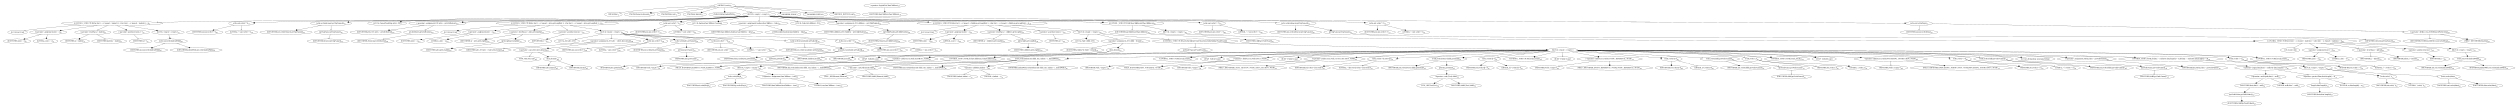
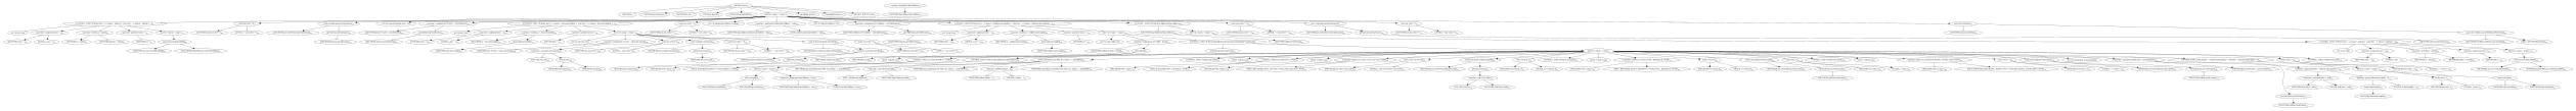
  digraph {
    fontname="Playfair Display"
    node [fontname="Playfair Display"]
    edge [arrowhead=odot fontname="Playfair Display"]
    n1 [label=<(METHOD,write)<SUB>92</SUB>>]
    n2 [label=<(PARAM,this)<SUB>92</SUB>>]
    n3 [label=<(PARAM,Element element)<SUB>92</SUB>>]
    n4 [label=<(PARAM,Writer out)<SUB>92</SUB>>]
    n5 [label=<(PARAM,int indent)<SUB>92</SUB>>]
    n6 [label=<(PARAM,String indentWith)<SUB>93</SUB>>]
    n7 [label=<(BLOCK,&lt;empty&gt;,&lt;empty&gt;)<SUB>94</SUB>>]
    n8 [label=<(MODIFIER,PUBLIC)>]
    n9 [label=<(MODIFIER,VIRTUAL)>]
    n10 [label=<(METHOD_RETURN,void)<SUB>92</SUB>>]
    n11 [label=<(CONTROL_STRUCTURE,for (int i = 0; Some(i &lt; indent); i++),for (int i = 0; Some(i &lt; indent); i++))<SUB>97</SUB>>]
    n12 [label=<(write,out.write(&quot;&lt;&quot;))<SUB>102</SUB>>]
    n13 [label=<(write,write(element.getTagName()))<SUB>103</SUB>>]
    n14 [label=<(LOCAL,NamedNodeMap attrs: ANY)>]
    n15 [label=<(&lt;operator&gt;.assignment,ANY attrs = getAttributes())<SUB>106</SUB>>]
    n16 [label=<(CONTROL_STRUCTURE,for (int i = 0; Some(i &lt; attrs.getLength()); i++),for (int i = 0; Some(i &lt; attrs.getLength()); i++))<SUB>107</SUB>>]
    n17 [label=<(write,out.write(&quot;&gt;&quot;))<SUB>115</SUB>>]
    n18 [label=<(LOCAL,boolean hasChildren: boolean)>]
    n19 [label=<(&lt;operator&gt;.assignment,boolean hasChildren = false)<SUB>118</SUB>>]
    n20 [label=<(LOCAL,NodeList children: ANY)>]
    n21 [label=<(&lt;operator&gt;.assignment,ANY children = getChildNodes())<SUB>119</SUB>>]
    n22 [label=<(CONTROL_STRUCTURE,for (int i = 0; Some(i &lt; children.getLength()); i++),for (int i = 0; Some(i &lt; children.getLength()); i++))<SUB>120</SUB>>]
    n23 [label=<(CONTROL_STRUCTURE,if (hasChildren),if (hasChildren))<SUB>162</SUB>>]
    n24 [label=<(write,out.write(&quot;&lt;/&quot;))<SUB>169</SUB>>]
    n25 [label=<(write,write(element.getTagName()))<SUB>170</SUB>>]
    n26 [label=<(write,out.write(&quot;&gt;&quot;))<SUB>171</SUB>>]
    n27 [label=<(write,out.write(lSep))<SUB>172</SUB>>]
    n28 [label=<(LOCAL,int i: int)>]
    n29 [label=<(&lt;operator&gt;.assignment,int i = 0)<SUB>97</SUB>>]
    n30 [label=<(&lt;operator&gt;.lessThan,i &lt; indent)<SUB>97</SUB>>]
    n31 [label=<(&lt;operator&gt;.postIncrement,i++)<SUB>97</SUB>>]
    n32 [label=<(BLOCK,&lt;empty&gt;,&lt;empty&gt;)<SUB>97</SUB>>]
    n33 [label=<(IDENTIFIER,out,out.write(&quot;&lt;&quot;))<SUB>102</SUB>>]
    n34 [label=<(LITERAL,&quot;&lt;&quot;,out.write(&quot;&lt;&quot;))<SUB>102</SUB>>]
    n35 [label=<(IDENTIFIER,out,write(element.getTagName()))<SUB>103</SUB>>]
    n36 [label=<(getTagName,getTagName())<SUB>103</SUB>>]
    n37 [label=<(IDENTIFIER,attrs,ANY attrs = getAttributes())<SUB>106</SUB>>]
    n38 [label=<(getAttributes,getAttributes())<SUB>106</SUB>>]
    n39 [label=<(LOCAL,int i: int)>]
    n40 [label=<(&lt;operator&gt;.assignment,int i = 0)<SUB>107</SUB>>]
    n41 [label=<(&lt;operator&gt;.lessThan,i &lt; attrs.getLength())<SUB>107</SUB>>]
    n42 [label=<(&lt;operator&gt;.postIncrement,i++)<SUB>107</SUB>>]
    n43 [label=<(BLOCK,&lt;empty&gt;,&lt;empty&gt;)<SUB>107</SUB>>]
    n44 [label=<(IDENTIFIER,out,out.write(&quot;&gt;&quot;))<SUB>115</SUB>>]
    n45 [label=<(LITERAL,&quot;&gt;&quot;,out.write(&quot;&gt;&quot;))<SUB>115</SUB>>]
    n46 [label=<(IDENTIFIER,hasChildren,boolean hasChildren = false)<SUB>118</SUB>>]
    n47 [label=<(LITERAL,false,boolean hasChildren = false)<SUB>118</SUB>>]
    n48 [label=<(IDENTIFIER,children,ANY children = getChildNodes())<SUB>119</SUB>>]
    n49 [label=<(getChildNodes,getChildNodes())<SUB>119</SUB>>]
    n50 [label=<(LOCAL,int i: int)>]
    n51 [label=<(&lt;operator&gt;.assignment,int i = 0)<SUB>120</SUB>>]
    n52 [label=<(&lt;operator&gt;.lessThan,i &lt; children.getLength())<SUB>120</SUB>>]
    n53 [label=<(&lt;operator&gt;.postIncrement,i++)<SUB>120</SUB>>]
    n54 [label=<(BLOCK,&lt;empty&gt;,&lt;empty&gt;)<SUB>120</SUB>>]
    n55 [label=<(IDENTIFIER,hasChildren,if (hasChildren))<SUB>162</SUB>>]
    n56 [label=<(BLOCK,&lt;empty&gt;,&lt;empty&gt;)<SUB>162</SUB>>]
    n57 [label=<(IDENTIFIER,out,out.write(&quot;&lt;/&quot;))<SUB>169</SUB>>]
    n58 [label=<(LITERAL,&quot;&lt;/&quot;,out.write(&quot;&lt;/&quot;))<SUB>169</SUB>>]
    n59 [label=<(IDENTIFIER,out,write(element.getTagName()))<SUB>170</SUB>>]
    n60 [label=<(getTagName,getTagName())<SUB>170</SUB>>]
    n61 [label=<(IDENTIFIER,out,out.write(&quot;&gt;&quot;))<SUB>171</SUB>>]
    n62 [label=<(LITERAL,&quot;&gt;&quot;,out.write(&quot;&gt;&quot;))<SUB>171</SUB>>]
    n63 [label=<(IDENTIFIER,out,out.write(lSep))<SUB>172</SUB>>]
    n64 [label=<(&lt;operator&gt;.fieldAccess,DOMElementWriter.lSep)<SUB>172</SUB>>]
    n65 [label=<(IDENTIFIER,i,int i = 0)<SUB>97</SUB>>]
    n66 [label=<(LITERAL,0,int i = 0)<SUB>97</SUB>>]
    n67 [label=<(IDENTIFIER,i,i &lt; indent)<SUB>97</SUB>>]
    n68 [label=<(IDENTIFIER,indent,i &lt; indent)<SUB>97</SUB>>]
    n69 [label=<(IDENTIFIER,i,i++)<SUB>97</SUB>>]
    n70 [label=<(write,out.write(indentWith))<SUB>98</SUB>>]
    n71 [label=<(IDENTIFIER,out,out.write(indentWith))<SUB>98</SUB>>]
    n72 [label=<(IDENTIFIER,indentWith,out.write(indentWith))<SUB>98</SUB>>]
    n73 [label=<(IDENTIFIER,element,getTagName())<SUB>103</SUB>>]
    n74 [label=<(IDENTIFIER,element,getAttributes())<SUB>106</SUB>>]
    n75 [label=<(IDENTIFIER,i,int i = 0)<SUB>107</SUB>>]
    n76 [label=<(LITERAL,0,int i = 0)<SUB>107</SUB>>]
    n77 [label=<(IDENTIFIER,i,i &lt; attrs.getLength())<SUB>107</SUB>>]
    n78 [label=<(getLength,getLength())<SUB>107</SUB>>]
    n79 [label=<(IDENTIFIER,i,i++)<SUB>107</SUB>>]
    n80 [label=<(LOCAL,Attr attr: ANY)>]
    n81 [label=<(&lt;operator&gt;.assignment,ANY attr = (Attr) attrs.item(i))<SUB>108</SUB>>]
    n82 [label=<(write,out.write(&quot; &quot;))<SUB>109</SUB>>]
    n83 [label=<(write,write(attr.getName()))<SUB>110</SUB>>]
    n84 [label=<(write,out.write(&quot;=\&quot;&quot;))<SUB>111</SUB>>]
    n85 [label=<(write,write(encode(attr.getValue())))<SUB>112</SUB>>]
    n86 [label=<(write,out.write(&quot;\&quot;&quot;))<SUB>113</SUB>>]
    n87 [label=<(IDENTIFIER,attrs,getLength())<SUB>107</SUB>>]
    n88 [label=<(IDENTIFIER,attr,ANY attr = (Attr) attrs.item(i))<SUB>108</SUB>>]
    n89 [label=<(&lt;operator&gt;.cast,(Attr) attrs.item(i))<SUB>108</SUB>>]
    n90 [label=<(IDENTIFIER,out,out.write(&quot; &quot;))<SUB>109</SUB>>]
    n91 [label=<(LITERAL,&quot; &quot;,out.write(&quot; &quot;))<SUB>109</SUB>>]
    n92 [label=<(IDENTIFIER,out,write(attr.getName()))<SUB>110</SUB>>]
    n93 [label=<(getName,getName())<SUB>110</SUB>>]
    n94 [label=<(IDENTIFIER,out,out.write(&quot;=\&quot;&quot;))<SUB>111</SUB>>]
    n95 [label=<(LITERAL,&quot;=\&quot;&quot;,out.write(&quot;=\&quot;&quot;))<SUB>111</SUB>>]
    n96 [label=<(IDENTIFIER,out,write(encode(attr.getValue())))<SUB>112</SUB>>]
    n97 [label=<(encode,encode(attr.getValue()))<SUB>112</SUB>>]
    n98 [label=<(IDENTIFIER,out,out.write(&quot;\&quot;&quot;))<SUB>113</SUB>>]
    n99 [label=<(LITERAL,&quot;\&quot;&quot;,out.write(&quot;\&quot;&quot;))<SUB>113</SUB>>]
    n100 [label=<(TYPE_REF,Attr,Attr)<SUB>108</SUB>>]
    n101 [label=<(item,item(i))<SUB>108</SUB>>]
    n102 [label=<(IDENTIFIER,attrs,item(i))<SUB>108</SUB>>]
    n103 [label=<(IDENTIFIER,i,item(i))<SUB>108</SUB>>]
    n104 [label=<(IDENTIFIER,attr,getName())<SUB>110</SUB>>]
    n105 [label=<(IDENTIFIER,this,encode(attr.getValue()))<SUB>112</SUB>>]
    n106 [label=<(getValue,getValue())<SUB>112</SUB>>]
    n107 [label=<(IDENTIFIER,attr,getValue())<SUB>112</SUB>>]
    n108 [label=<(IDENTIFIER,element,getChildNodes())<SUB>119</SUB>>]
    n109 [label=<(IDENTIFIER,i,int i = 0)<SUB>120</SUB>>]
    n110 [label=<(LITERAL,0,int i = 0)<SUB>120</SUB>>]
    n111 [label=<(IDENTIFIER,i,i &lt; children.getLength())<SUB>120</SUB>>]
    n112 [label=<(getLength,getLength())<SUB>120</SUB>>]
    n113 [label=<(IDENTIFIER,i,i++)<SUB>120</SUB>>]
    n114 [label=<(LOCAL,Node child: ANY)>]
    n115 [label=<(&lt;operator&gt;.assignment,ANY child = item(i))<SUB>121</SUB>>]
    n116 [label=<(CONTROL_STRUCTURE,switch(child.getNodeType()),switch(child.getNodeType()))>]
    n117 [label=<(IDENTIFIER,children,getLength())<SUB>120</SUB>>]
    n118 [label=<(IDENTIFIER,child,ANY child = item(i))<SUB>121</SUB>>]
    n119 [label=<(item,item(i))<SUB>121</SUB>>]
    n120 [label=<(getNodeType,getNodeType())<SUB>123</SUB>>]
    n121 [label=<(BLOCK,&lt;empty&gt;,&lt;empty&gt;)>]
    n122 [label=<(IDENTIFIER,children,item(i))<SUB>121</SUB>>]
    n123 [label=<(IDENTIFIER,i,item(i))<SUB>121</SUB>>]
    n124 [label=<(JUMP_TARGET,case)>]
    n125 [label=<(&lt;operator&gt;.fieldAccess,Node.ELEMENT_NODE)<SUB>125</SUB>>]
    n126 [label=<(CONTROL_STRUCTURE,if (!hasChildren),if (!hasChildren))<SUB>126</SUB>>]
    n127 [label=<(write,write((Element) child, out, indent + 1, indentWith))<SUB>130</SUB>>]
    n128 [label=<(CONTROL_STRUCTURE,break;,break;)<SUB>131</SUB>>]
    n129 [label=<(JUMP_TARGET,case)>]
    n130 [label=<(&lt;operator&gt;.fieldAccess,Node.TEXT_NODE)<SUB>133</SUB>>]
    n131 [label=<(JUMP_TARGET,case)>]
    n132 [label=<(&lt;operator&gt;.fieldAccess,Node.CDATA_SECTION_NODE)<SUB>134</SUB>>]
    n133 [label=<(write,write(&quot;&lt;![CDATA[&quot;))<SUB>135</SUB>>]
    n134 [label=<(write,write(((Text) child).getData()))<SUB>136</SUB>>]
    n135 [label=<(write,write(&quot;]]&gt;&quot;))<SUB>137</SUB>>]
    n136 [label=<(CONTROL_STRUCTURE,break;,break;)<SUB>138</SUB>>]
    n137 [label=<(JUMP_TARGET,case)>]
    n138 [label=<(&lt;operator&gt;.fieldAccess,Node.ENTITY_REFERENCE_NODE)<SUB>140</SUB>>]
    n139 [label=<(write,write('&amp;'))<SUB>141</SUB>>]
    n140 [label=<(write,write(child.getNodeName()))<SUB>142</SUB>>]
    n141 [label=<(write,write(';'))<SUB>143</SUB>>]
    n142 [label=<(CONTROL_STRUCTURE,break;,break;)<SUB>144</SUB>>]
    n143 [label=<(JUMP_TARGET,case)>]
    n144 [label=<(&lt;operator&gt;.fieldAccess,Node.PROCESSING_INSTRUCTION_NODE)<SUB>146</SUB>>]
    n145 [label=<(write,write(&quot;&lt;?&quot;))<SUB>147</SUB>>]
    n146 [label=<(write,write(child.getNodeName()))<SUB>148</SUB>>]
    n147 [label=<(LOCAL,String data: java.lang.String)>]
    n148 [label=<(&lt;operator&gt;.assignment,String data = getNodeValue())<SUB>149</SUB>>]
    n149 [label=<(CONTROL_STRUCTURE,if (data != null &amp;&amp; data.length() &gt; 0),if (data != null &amp;&amp; data.length() &gt; 0))<SUB>150</SUB>>]
    n150 [label=<(write,write(&quot;?&gt;&quot;))<SUB>154</SUB>>]
    n151 [label=<(CONTROL_STRUCTURE,break;,break;)<SUB>155</SUB>>]
    n152 [label=<(IDENTIFIER,child,getNodeType())<SUB>123</SUB>>]
    n153 [label=<(IDENTIFIER,Node,&lt;empty&gt;)<SUB>125</SUB>>]
    n154 [label=<(FIELD_IDENTIFIER,ELEMENT_NODE,ELEMENT_NODE)<SUB>125</SUB>>]
    n155 [label=<(BLOCK,&lt;empty&gt;,&lt;empty&gt;)<SUB>126</SUB>>]
    n156 [label=<(IDENTIFIER,this,write((Element) child, out, indent + 1, indentWith))<SUB>130</SUB>>]
    n157 [label=<(&lt;operator&gt;.cast,(Element) child)<SUB>130</SUB>>]
    n158 [label=<(IDENTIFIER,out,write((Element) child, out, indent + 1, indentWith))<SUB>130</SUB>>]
    n159 [label=<(&lt;operator&gt;.addition,indent + 1)<SUB>130</SUB>>]
    n160 [label=<(IDENTIFIER,indentWith,write((Element) child, out, indent + 1, indentWith))<SUB>130</SUB>>]
    n161 [label=<(IDENTIFIER,Node,&lt;empty&gt;)<SUB>133</SUB>>]
    n162 [label=<(FIELD_IDENTIFIER,TEXT_NODE,TEXT_NODE)<SUB>133</SUB>>]
    n163 [label=<(IDENTIFIER,Node,&lt;empty&gt;)<SUB>134</SUB>>]
    n164 [label=<(FIELD_IDENTIFIER,CDATA_SECTION_NODE,CDATA_SECTION_NODE)<SUB>134</SUB>>]
    n165 [label=<(IDENTIFIER,out,write(&quot;&lt;![CDATA[&quot;))<SUB>135</SUB>>]
    n166 [label=<(LITERAL,&quot;&lt;![CDATA[&quot;,write(&quot;&lt;![CDATA[&quot;))<SUB>135</SUB>>]
    n167 [label=<(IDENTIFIER,out,write(((Text) child).getData()))<SUB>136</SUB>>]
    n168 [label=<(getData,getData())<SUB>136</SUB>>]
    n169 [label=<(IDENTIFIER,out,write(&quot;]]&gt;&quot;))<SUB>137</SUB>>]
    n170 [label=<(LITERAL,&quot;]]&gt;&quot;,write(&quot;]]&gt;&quot;))<SUB>137</SUB>>]
    n171 [label=<(IDENTIFIER,Node,&lt;empty&gt;)<SUB>140</SUB>>]
    n172 [label=<(FIELD_IDENTIFIER,ENTITY_REFERENCE_NODE,ENTITY_REFERENCE_NODE)<SUB>140</SUB>>]
    n173 [label=<(IDENTIFIER,out,write('&amp;'))<SUB>146</SUB>>]
    n174 [label=<(LITERAL,'&amp;',write('&amp;'))<SUB>141</SUB>>]
    n175 [label=<(IDENTIFIER,out,write(child.getNodeName()))<SUB>142</SUB>>]
    n176 [label=<(getNodeName,getNodeName())<SUB>142</SUB>>]
    n177 [label=<(IDENTIFIER,out,write(';'))<SUB>143</SUB>>]
    n178 [label=<(LITERAL,';',write(';'))<SUB>143</SUB>>]
    n179 [label=<(IDENTIFIER,Node,&lt;empty&gt;)<SUB>146</SUB>>]
    n180 [label=<(FIELD_IDENTIFIER,PROCESSING_INSTRUCTION_NODE,PROCESSING_INSTRUCTION_NODE)<SUB>146</SUB>>]
    n181 [label=<(IDENTIFIER,out,write(&quot;&lt;?&quot;))<SUB>147</SUB>>]
    n182 [label=<(LITERAL,&quot;&lt;?&quot;,write(&quot;&lt;?&quot;))<SUB>147</SUB>>]
    n183 [label=<(IDENTIFIER,out,write(child.getNodeName()))<SUB>148</SUB>>]
    n184 [label=<(getNodeName,getNodeName())<SUB>148</SUB>>]
    n185 [label=<(IDENTIFIER,data,String data = getNodeValue())<SUB>149</SUB>>]
    n186 [label=<(getNodeValue,getNodeValue())<SUB>149</SUB>>]
    n187 [label=<(&lt;operator&gt;.logicalAnd,data != null &amp;&amp; data.length() &gt; 0)<SUB>150</SUB>>]
    n188 [label=<(BLOCK,&lt;empty&gt;,&lt;empty&gt;)<SUB>150</SUB>>]
    n189 [label=<(IDENTIFIER,out,write(&quot;?&gt;&quot;))<SUB>154</SUB>>]
    n190 [label=<(LITERAL,&quot;?&gt;&quot;,write(&quot;?&gt;&quot;))<SUB>154</SUB>>]
    n191 [label=<(&lt;operator&gt;.logicalNot,!hasChildren)<SUB>126</SUB>>]
    n192 [label=<(IDENTIFIER,hasChildren,!hasChildren)<SUB>126</SUB>>]
    n193 [label=<(write,write(lSep))<SUB>127</SUB>>]
    n194 [label=<(&lt;operator&gt;.assignment,hasChildren = true)<SUB>128</SUB>>]
    n195 [label=<(IDENTIFIER,out,write(lSep))<SUB>127</SUB>>]
    n196 [label=<(IDENTIFIER,lSep,write(lSep))<SUB>127</SUB>>]
    n197 [label=<(IDENTIFIER,hasChildren,hasChildren = true)<SUB>128</SUB>>]
    n198 [label=<(LITERAL,true,hasChildren = true)<SUB>128</SUB>>]
    n199 [label=<(TYPE_REF,Element,Element)<SUB>130</SUB>>]
    n200 [label=<(IDENTIFIER,child,(Element) child)<SUB>130</SUB>>]
    n201 [label=<(IDENTIFIER,indent,indent + 1)<SUB>130</SUB>>]
    n202 [label=<(LITERAL,1,indent + 1)<SUB>130</SUB>>]
    n203 [label=<(&lt;operator&gt;.cast,(Text) child)<SUB>136</SUB>>]
    n204 [label=<(TYPE_REF,Text,Text)<SUB>136</SUB>>]
    n205 [label=<(IDENTIFIER,child,(Text) child)<SUB>136</SUB>>]
    n206 [label=<(IDENTIFIER,child,getNodeName())<SUB>142</SUB>>]
    n207 [label=<(IDENTIFIER,child,getNodeName())<SUB>148</SUB>>]
    n208 [label=<(IDENTIFIER,child,getNodeValue())<SUB>149</SUB>>]
    n209 [label=<(&lt;operator&gt;.notEquals,data != null)<SUB>150</SUB>>]
    n210 [label=<(&lt;operator&gt;.greaterThan,data.length() &gt; 0)<SUB>150</SUB>>]
    n211 [label=<(write,write(' '))<SUB>151</SUB>>]
    n212 [label=<(write,write(data))<SUB>152</SUB>>]
    n213 [label=<(IDENTIFIER,data,data != null)<SUB>150</SUB>>]
    n214 [label=<(LITERAL,null,data != null)<SUB>150</SUB>>]
    n215 [label=<(length,data.length())<SUB>150</SUB>>]
    n216 [label=<(LITERAL,0,data.length() &gt; 0)<SUB>150</SUB>>]
    n217 [label=<(IDENTIFIER,data,data.length())<SUB>150</SUB>>]
    n218 [label=<(IDENTIFIER,out,write(' '))<SUB>151</SUB>>]
    n219 [label=<(LITERAL,' ',write(' '))<SUB>151</SUB>>]
    n220 [label=<(IDENTIFIER,out,write(data))<SUB>152</SUB>>]
    n221 [label=<(IDENTIFIER,data,write(data))<SUB>152</SUB>>]
    n222 [label=<(CONTROL_STRUCTURE,for (int i = 0; Some(i &lt; indent); i++),for (int i = 0; Some(i &lt; indent); i++))<SUB>163</SUB>>]
    n223 [label=<(LOCAL,int i: int)>]
    n224 [label=<(&lt;operator&gt;.assignment,int i = 0)<SUB>163</SUB>>]
    n225 [label=<(&lt;operator&gt;.lessThan,i &lt; indent)<SUB>163</SUB>>]
    n226 [label=<(&lt;operator&gt;.postIncrement,i++)<SUB>163</SUB>>]
    n227 [label=<(BLOCK,&lt;empty&gt;,&lt;empty&gt;)<SUB>163</SUB>>]
    n228 [label=<(IDENTIFIER,i,int i = 0)<SUB>163</SUB>>]
    n229 [label=<(LITERAL,0,int i = 0)<SUB>163</SUB>>]
    n230 [label=<(IDENTIFIER,i,i &lt; indent)<SUB>163</SUB>>]
    n231 [label=<(IDENTIFIER,indent,i &lt; indent)<SUB>163</SUB>>]
    n232 [label=<(IDENTIFIER,i,i++)<SUB>163</SUB>>]
    n233 [label=<(write,out.write(indentWith))<SUB>164</SUB>>]
    n234 [label=<(IDENTIFIER,out,out.write(indentWith))<SUB>164</SUB>>]
    n235 [label=<(IDENTIFIER,indentWith,out.write(indentWith))<SUB>164</SUB>>]
    n236 [label=<(IDENTIFIER,element,getTagName())<SUB>170</SUB>>]
    n237 [label=<(IDENTIFIER,DOMElementWriter,out.write(lSep))<SUB>172</SUB>>]
    n238 [label=<(FIELD_IDENTIFIER,lSep,lSep)<SUB>172</SUB>>]
    n1 -> n2
    n1 -> n3 [arrowhead=box]
    n1 -> n4
    n1 -> n5 [arrowhead=diamond]
    n1 -> n6 [arrowhead=box]
    n1 -> n7
    n1 -> n8 [arrowhead=box]
    n1 -> n9 [arrowhead=diamond]
    n1 -> n10 [arrowhead=diamond]
    n7 -> n11
    n7 -> n12 [arrowhead=box]
    n7 -> n13 [arrowhead=box]
    n7 -> n14 [arrowhead=box]
    n7 -> n15 [arrowhead=box]
    n7 -> n16
    n7 -> n17 [arrowhead=box]
    n7 -> n18 [arrowhead=box]
    n7 -> n19
    n7 -> n20
    n7 -> n21 [arrowhead=diamond]
    n7 -> n22 [arrowhead=diamond]
    n7 -> n23 [arrowhead=box]
    n7 -> n24 [arrowhead=diamond]
    n7 -> n25
    n7 -> n26 [arrowhead=diamond]
    n7 -> n27 [arrowhead=diamond]
    n11 -> n28
    n11 -> n29 [arrowhead=diamond]
    n11 -> n30
    n11 -> n31 [arrowhead=diamond]
    n11 -> n32 [arrowhead=diamond]
    n12 -> n33 [arrowhead=diamond]
    n12 -> n34
    n13 -> n35 [arrowhead=box]
    n13 -> n36
    n15 -> n37 [arrowhead=box]
    n15 -> n38
    n16 -> n39 [arrowhead=box]
    n16 -> n40 [arrowhead=diamond]
    n16 -> n41 [arrowhead=diamond]
    n16 -> n42
    n16 -> n43 [arrowhead=diamond]
    n17 -> n44 [arrowhead=diamond]
    n17 -> n45 [arrowhead=box]
    n19 -> n46
    n19 -> n47 [arrowhead=diamond]
    n21 -> n48 [arrowhead=box]
    n21 -> n49 [arrowhead=diamond]
    n22 -> n50
    n22 -> n51 [arrowhead=box]
    n22 -> n52 [arrowhead=box]
    n22 -> n53
    n22 -> n54
    n23 -> n55
    n23 -> n56 [arrowhead=box]
    n24 -> n57
    n24 -> n58 [arrowhead=diamond]
    n25 -> n59 [arrowhead=diamond]
    n25 -> n60 [arrowhead=box]
    n26 -> n61 [arrowhead=diamond]
    n26 -> n62 [arrowhead=diamond]
    n27 -> n63
    n27 -> n64
    n29 -> n65 [arrowhead=diamond]
    n29 -> n66 [arrowhead=diamond]
    n30 -> n67 [arrowhead=box]
    n30 -> n68
    n31 -> n69
    n32 -> n70 [arrowhead=diamond]
    n36 -> n73
    n38 -> n74
    n40 -> n75 [arrowhead=diamond]
    n40 -> n76 [arrowhead=box]
    n41 -> n77 [arrowhead=box]
    n41 -> n78 [arrowhead=box]
    n42 -> n79 [arrowhead=diamond]
    n43 -> n80
    n43 -> n81
    n43 -> n82 [arrowhead=box]
    n43 -> n83 [arrowhead=box]
    n43 -> n84
    n43 -> n85
    n43 -> n86
    n49 -> n108
    n51 -> n109 [arrowhead=box]
    n51 -> n110 [arrowhead=box]
    n52 -> n111
    n52 -> n112
    n53 -> n113
    n54 -> n114 [arrowhead=box]
    n54 -> n115
    n54 -> n116
    n55 -> n152 [arrowhead=diamond]
    n56 -> n222 [arrowhead=box]
    n60 -> n236
    n64 -> n237
    n64 -> n238 [arrowhead=box]
    n70 -> n71 [arrowhead=box]
    n70 -> n72 [arrowhead=diamond]
    n78 -> n87 [arrowhead=box]
    n81 -> n88
    n81 -> n89 [arrowhead=box]
    n82 -> n90
    n82 -> n91
    n83 -> n92
    n83 -> n93 [arrowhead=diamond]
    n84 -> n94
    n84 -> n95 [arrowhead=box]
    n85 -> n96
    n85 -> n97 [arrowhead=box]
    n86 -> n98 [arrowhead=box]
    n86 -> n99
    n89 -> n100
    n89 -> n101 [arrowhead=diamond]
    n93 -> n104 [arrowhead=box]
    n97 -> n105 [arrowhead=box]
    n97 -> n106 [arrowhead=box]
    n101 -> n102 [arrowhead=diamond]
    n101 -> n103 [arrowhead=box]
    n106 -> n107 [arrowhead=diamond]
    n112 -> n117 [arrowhead=box]
    n115 -> n118
    n115 -> n119 [arrowhead=box]
    n116 -> n120
    n116 -> n121 [arrowhead=diamond]
    n119 -> n122
    n119 -> n123 [arrowhead=diamond]
    n121 -> n124 [arrowhead=box]
    n121 -> n125 [arrowhead=box]
    n121 -> n126 [arrowhead=box]
    n121 -> n127 [arrowhead=diamond]
    n121 -> n128 [arrowhead=box]
    n121 -> n129 [arrowhead=diamond]
    n121 -> n130 [arrowhead=diamond]
    n121 -> n131 [arrowhead=box]
    n121 -> n132 [arrowhead=diamond]
    n121 -> n133 [arrowhead=diamond]
    n121 -> n134 [arrowhead=box]
    n121 -> n135
    n121 -> n136 [arrowhead=box]
    n121 -> n137
    n121 -> n138 [arrowhead=box]
    n121 -> n139 [arrowhead=box]
    n121 -> n140
    n121 -> n141
    n121 -> n142 [arrowhead=box]
    n121 -> n143 [arrowhead=box]
    n121 -> n144 [arrowhead=diamond]
    n121 -> n145 [arrowhead=diamond]
    n121 -> n146
    n121 -> n147 [arrowhead=diamond]
    n121 -> n148 [arrowhead=diamond]
    n121 -> n149 [arrowhead=diamond]
    n121 -> n150 [arrowhead=box]
    n121 -> n151 [arrowhead=diamond]
    n125 -> n153 [arrowhead=diamond]
    n125 -> n154 [arrowhead=diamond]
    n126 -> n155 [arrowhead=box]
    n127 -> n156
    n127 -> n157
    n127 -> n158 [arrowhead=box]
    n127 -> n159 [arrowhead=box]
    n127 -> n160 [arrowhead=diamond]
    n130 -> n161 [arrowhead=diamond]
    n130 -> n162 [arrowhead=box]
    n132 -> n163 [arrowhead=box]
    n132 -> n164 [arrowhead=diamond]
    n133 -> n165 [arrowhead=box]
    n133 -> n166
    n134 -> n167 [arrowhead=box]
    n134 -> n168 [arrowhead=diamond]
    n135 -> n169 [arrowhead=diamond]
    n135 -> n170 [arrowhead=diamond]
    n138 -> n171
    n138 -> n172 [arrowhead=box]
    n139 -> n173 [arrowhead=box]
    n139 -> n174
    n140 -> n175 [arrowhead=diamond]
    n140 -> n176
    n141 -> n177
    n141 -> n178 [arrowhead=box]
    n144 -> n179
    n144 -> n180 [arrowhead=diamond]
    n145 -> n181 [arrowhead=box]
    n145 -> n182
    n146 -> n183 [arrowhead=diamond]
    n146 -> n184 [arrowhead=diamond]
    n148 -> n185 [arrowhead=box]
-   n213 -> n186 [arrowhead=box]
+   n148 -> n186 [arrowhead=box]
    n149 -> n187 [arrowhead=diamond]
    n149 -> n188 [arrowhead=box]
    n150 -> n189 [arrowhead=diamond]
    n150 -> n190
    n155 -> n193 [arrowhead=box]
    n155 -> n194 [arrowhead=box]
    n157 -> n199 [arrowhead=diamond]
    n157 -> n200
    n159 -> n201
    n159 -> n202
    n168 -> n203 [arrowhead=diamond]
    n176 -> n206
    n184 -> n207
    n186 -> n208 [arrowhead=box]
    n187 -> n209 [arrowhead=diamond]
    n187 -> n210
    n188 -> n211 [arrowhead=box]
    n188 -> n212
    n191 -> n192 [arrowhead=diamond]
    n193 -> n195
    n193 -> n196 [arrowhead=diamond]
    n194 -> n197
    n194 -> n198 [arrowhead=diamond]
    n203 -> n204 [arrowhead=diamond]
    n203 -> n205 [arrowhead=diamond]
    n209 -> n213 [arrowhead=diamond]
    n209 -> n214 [arrowhead=box]
    n210 -> n215
    n210 -> n216
    n211 -> n218 [arrowhead=diamond]
    n211 -> n219
    n212 -> n220
    n212 -> n221 [arrowhead=box]
    n215 -> n217 [arrowhead=diamond]
    n222 -> n223
    n222 -> n224 [arrowhead=box]
    n222 -> n225
    n222 -> n226 [arrowhead=diamond]
    n222 -> n227 [arrowhead=diamond]
    n224 -> n228 [arrowhead=diamond]
    n224 -> n229 [arrowhead=box]
    n225 -> n230
    n225 -> n231 [arrowhead=box]
    n226 -> n232 [arrowhead=box]
    n227 -> n233 [arrowhead=diamond]
    n233 -> n234 [arrowhead=box]
    n233 -> n235 [arrowhead=diamond]
  }
